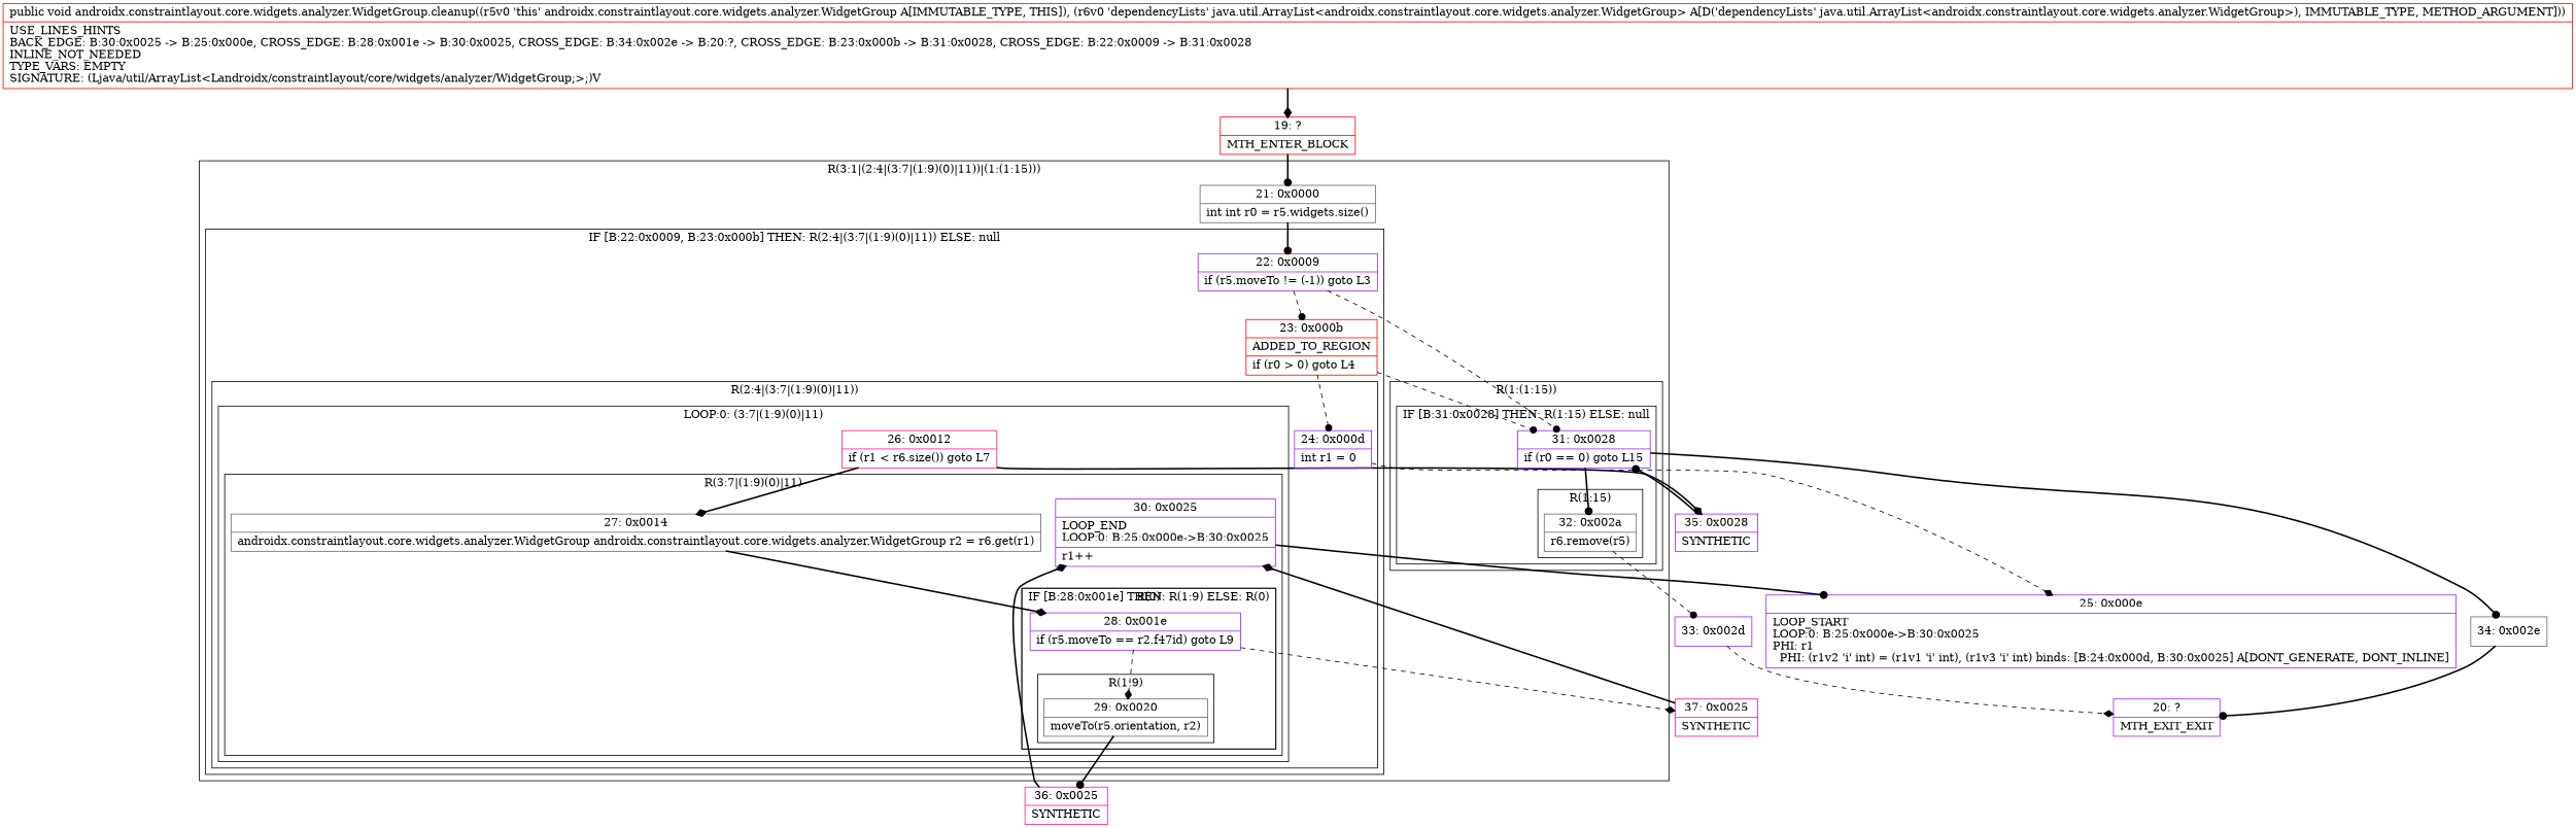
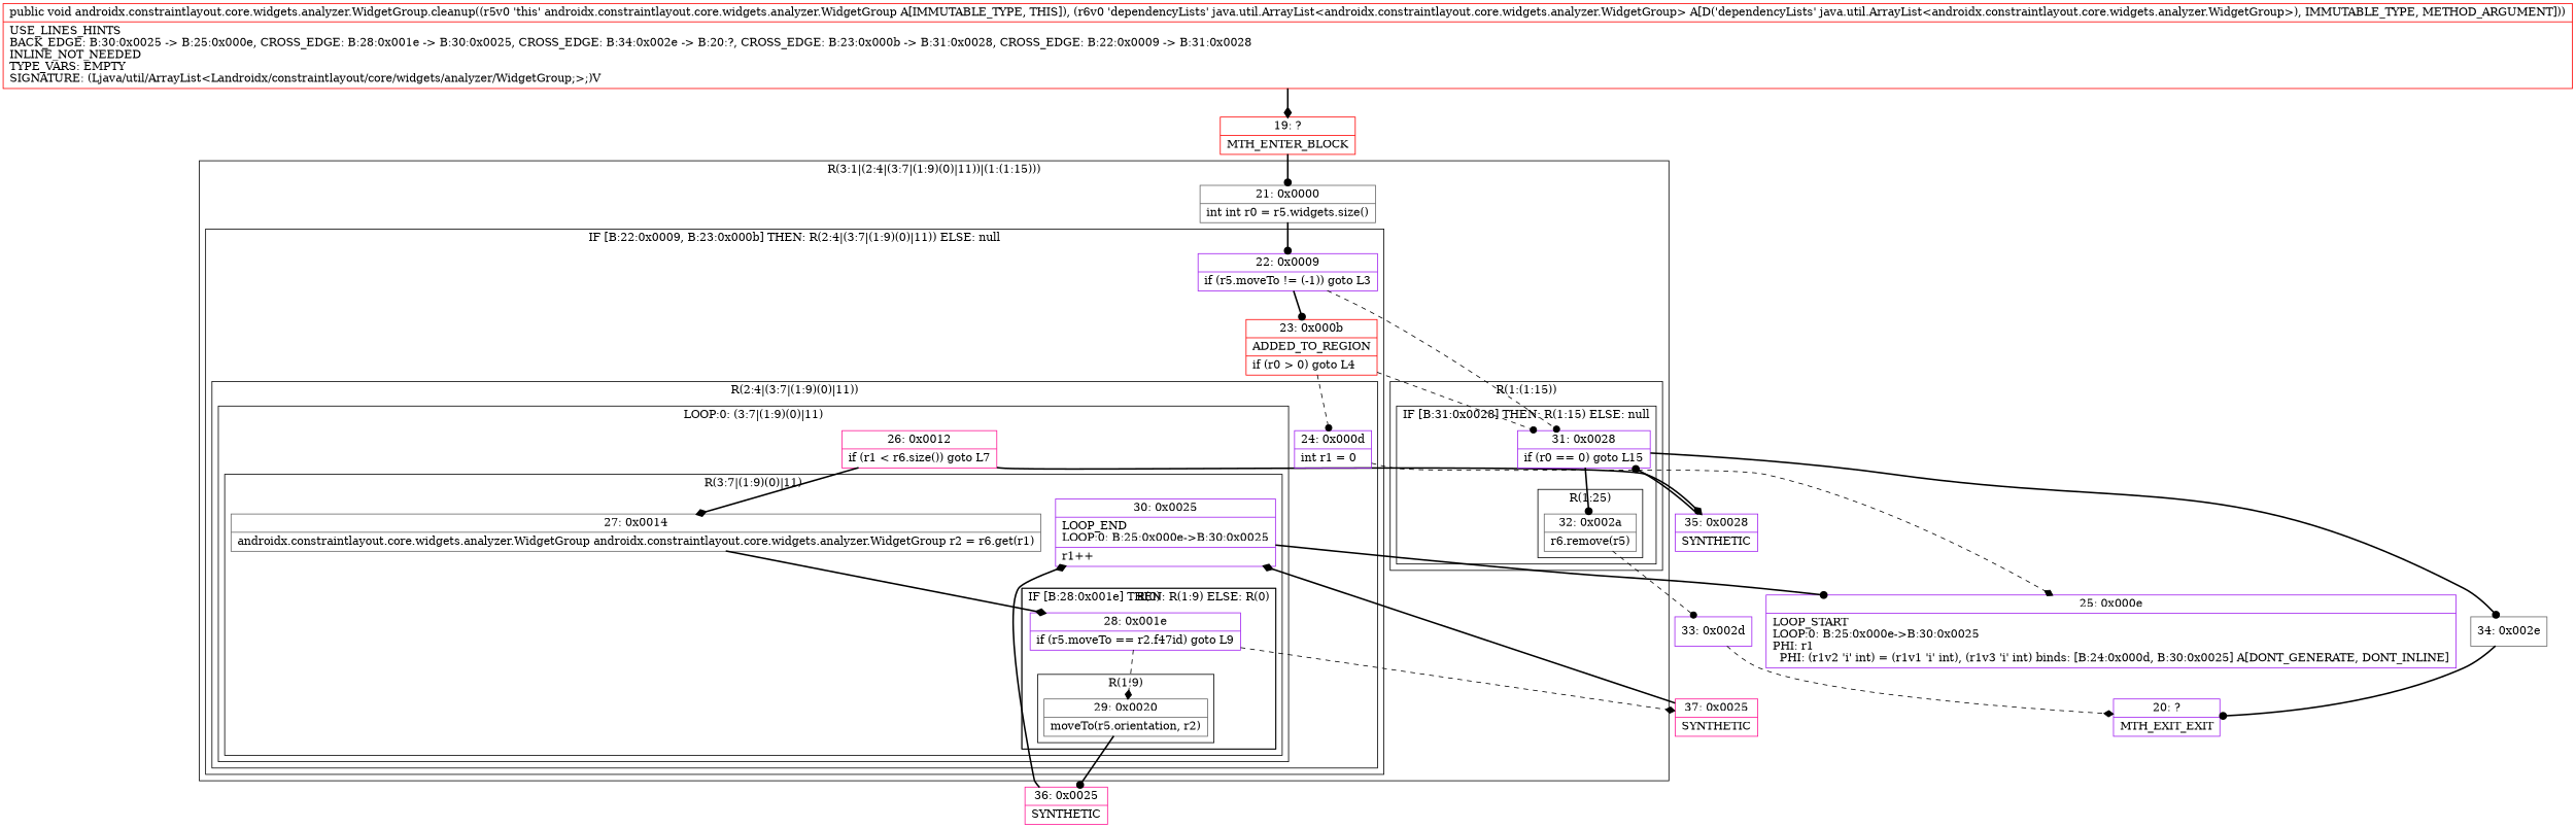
  digraph {
    node [color=purple shape=record]
    edge [arrowhead=dot style=bold]
    n1 [color=gray40 label="{29\:\ 0x0020|moveTo(r5.orientation, r2)\l}"]
    n2 [label="{28\:\ 0x001e|if (r5.moveTo == r2.f47id) goto L9\l}"]
    n3 [color=gray40 label="{27\:\ 0x0014|androidx.constraintlayout.core.widgets.analyzer.WidgetGroup androidx.constraintlayout.core.widgets.analyzer.WidgetGroup r2 = r6.get(r1)\l}"]
    n4 [label="{30\:\ 0x0025|LOOP_END\lLOOP:0: B:25:0x000e\-\>B:30:0x0025\l|r1++\l}"]
    n5 [color=deeppink label="{26\:\ 0x0012|if (r1 \< r6.size()) goto L7\l}"]
    n6 [label="{24\:\ 0x000d|int r1 = 0\l}"]
    n7 [label="{22\:\ 0x0009|if (r5.moveTo != (\-1)) goto L3\l}"]
    n8 [color=red label="{23\:\ 0x000b|ADDED_TO_REGION\l|if (r0 \> 0) goto L4\l}"]
    n9 [color=gray40 label="{32\:\ 0x002a|r6.remove(r5)\l}"]
    n10 [label="{31\:\ 0x0028|if (r0 == 0) goto L15\l}"]
    n11 [color=gray40 label="{21\:\ 0x0000|int int r0 = r5.widgets.size()\l}"]
    n12 [color=deeppink label="{36\:\ 0x0025|SYNTHETIC\l}"]
    n13 [color=deeppink label="{37\:\ 0x0025|SYNTHETIC\l}"]
    n14 [label="{25\:\ 0x000e|LOOP_START\lLOOP:0: B:25:0x000e\-\>B:30:0x0025\lPHI: r1 \l  PHI: (r1v2 'i' int) = (r1v1 'i' int), (r1v3 'i' int) binds: [B:24:0x000d, B:30:0x0025] A[DONT_GENERATE, DONT_INLINE]\l}"]
    n15 [label="{35\:\ 0x0028|SYNTHETIC\l}"]
    n16 [label="{33\:\ 0x002d}"]
    n17 [color=gray40 label="{34\:\ 0x002e}"]
    n18 [label="{20\:\ ?|MTH_EXIT_EXIT\l}"]
    n19 [color=red label="{19\:\ ?|MTH_ENTER_BLOCK\l}"]
    n20 [color=red label="{public void androidx.constraintlayout.core.widgets.analyzer.WidgetGroup.cleanup((r5v0 'this' androidx.constraintlayout.core.widgets.analyzer.WidgetGroup A[IMMUTABLE_TYPE, THIS]), (r6v0 'dependencyLists' java.util.ArrayList\<androidx.constraintlayout.core.widgets.analyzer.WidgetGroup\> A[D('dependencyLists' java.util.ArrayList\<androidx.constraintlayout.core.widgets.analyzer.WidgetGroup\>), IMMUTABLE_TYPE, METHOD_ARGUMENT]))  | USE_LINES_HINTS\lBACK_EDGE: B:30:0x0025 \-\> B:25:0x000e, CROSS_EDGE: B:28:0x001e \-\> B:30:0x0025, CROSS_EDGE: B:34:0x002e \-\> B:20:?, CROSS_EDGE: B:23:0x000b \-\> B:31:0x0028, CROSS_EDGE: B:22:0x0009 \-\> B:31:0x0028\lINLINE_NOT_NEEDED\lTYPE_VARS: EMPTY\lSIGNATURE: (Ljava\/util\/ArrayList\<Landroidx\/constraintlayout\/core\/widgets\/analyzer\/WidgetGroup;\>;)V\l}"]
    subgraph cluster_1 {
      label="R(3:1|(2:4|(3:7|(1:9)(0)|11))|(1:(1:15)))"
      n11
      subgraph cluster_2 {
        label="IF [B:22:0x0009, B:23:0x000b] THEN: R(2:4|(3:7|(1:9)(0)|11)) ELSE: null"
        n7
        n8
        subgraph cluster_3 {
          label="R(2:4|(3:7|(1:9)(0)|11))"
          n6
          subgraph cluster_4 {
            label="LOOP:0: (3:7|(1:9)(0)|11)"
            n5
            subgraph cluster_5 {
              label="R(3:7|(1:9)(0)|11)"
              n3
              n4
              subgraph cluster_6 {
                label="IF [B:28:0x001e] THEN: R(1:9) ELSE: R(0)"
                n2
                subgraph cluster_7 {
                  label="R(1:9)"
                  n1
                }
                subgraph cluster_8 {
                  label="R(0)"
                }
              }
            }
          }
        }
      }
      subgraph cluster_9 {
        label="R(1:(1:15))"
        subgraph cluster_10 {
          label="IF [B:31:0x0028] THEN: R(1:15) ELSE: null"
          n10
          subgraph cluster_11 {
-           label="R(1:15)"
+           label="R(1:25)"
            n9
          }
        }
      }
    }
    n1 -> n12
    n2 -> n1 [arrowhead=diamond style=dashed]
    n2 -> n13 [arrowhead=diamond style=dashed]
    n3 -> n2 [arrowhead=diamond]
    n4 -> n14
    n5 -> n3 [arrowhead=diamond]
    n5 -> n15 [arrowhead=diamond]
    n6 -> n14 [arrowhead=diamond style=dashed]
-   n7 -> n8 [style=dashed]
+   n7 -> n8
    n7 -> n10 [style=dashed]
    n8 -> n6 [style=dashed]
    n8 -> n10 [style=dashed]
    n9 -> n16 [style=dashed]
    n10 -> n9
    n10 -> n17
    n11 -> n7
    n12 -> n4 [arrowhead=diamond]
    n13 -> n4 [arrowhead=diamond]
    n15 -> n10
    n16 -> n18 [arrowhead=diamond style=dashed]
    n17 -> n18
    n19 -> n11
    n20 -> n19 [arrowhead=diamond]
  }
